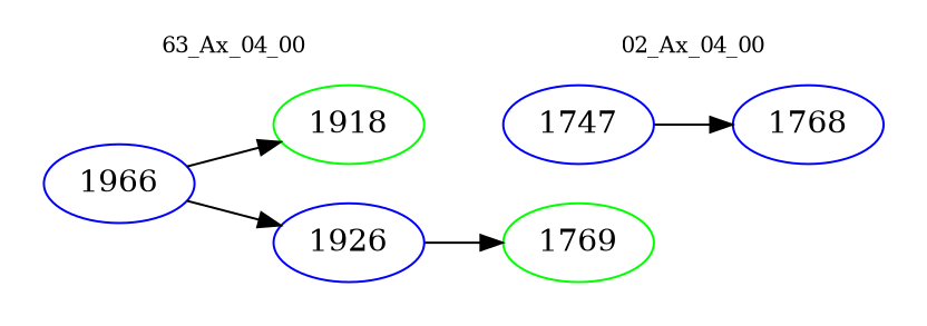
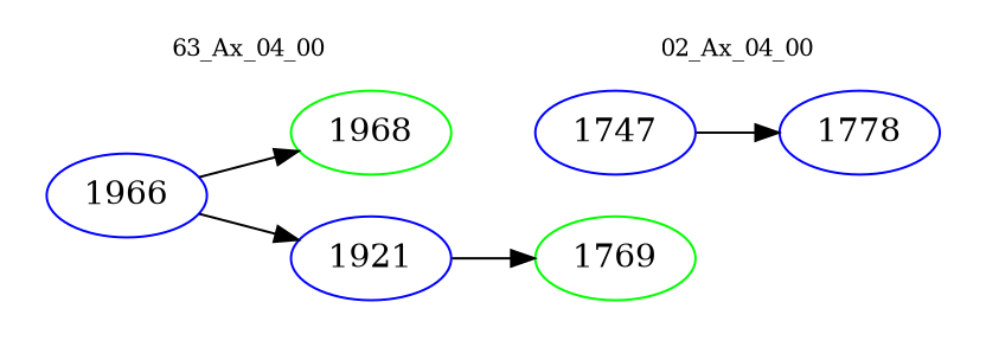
  digraph {
    rankdir=LR
    node [color=blue]
    edge [color=black]
    n1 [label=1747]
    n2 [color=green label=1769]
-   n3 [label=1768]
+   n3 [label=1778]
    n4 [label=1966]
-   n5 [label=1926]
-   n6 [color=green label=1918]
+   n5 [label=1921]
+   n6 [color=green label=1968]
    subgraph cluster_1 {
      color=white
      fontsize=10
      label="02_Ax_04_00"
      n1
      n2
      n3
    }
    subgraph cluster_2 {
      color=white
      fontsize=10
      label="63_Ax_04_00"
      n4
      n5
      n6
    }
    n1 -> n3
    n4 -> n5
    n4 -> n6
    n5 -> n2
  }
